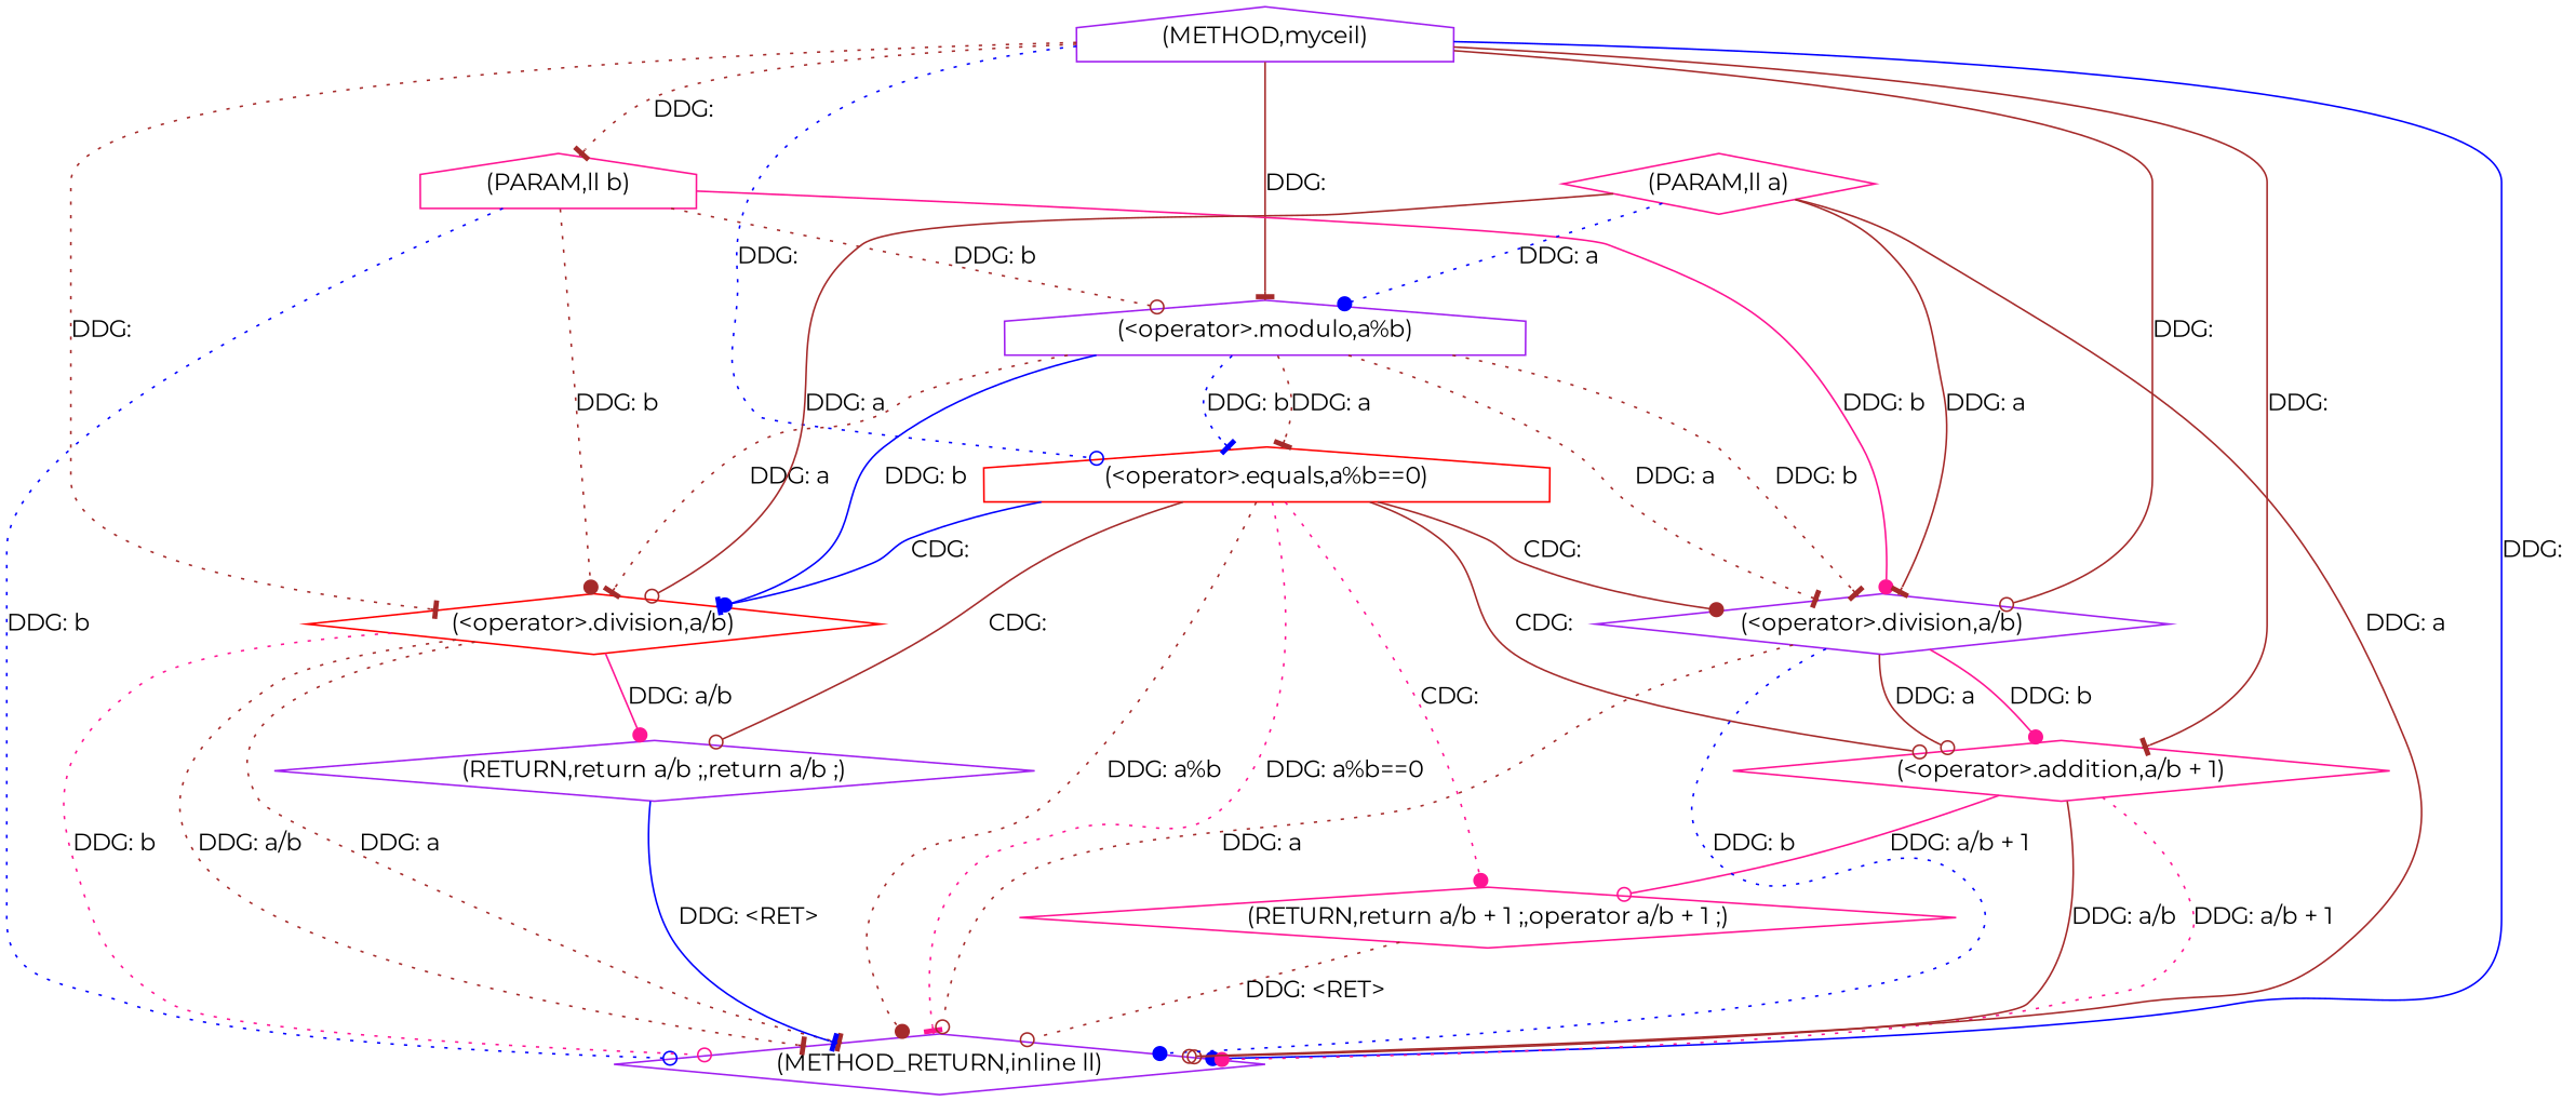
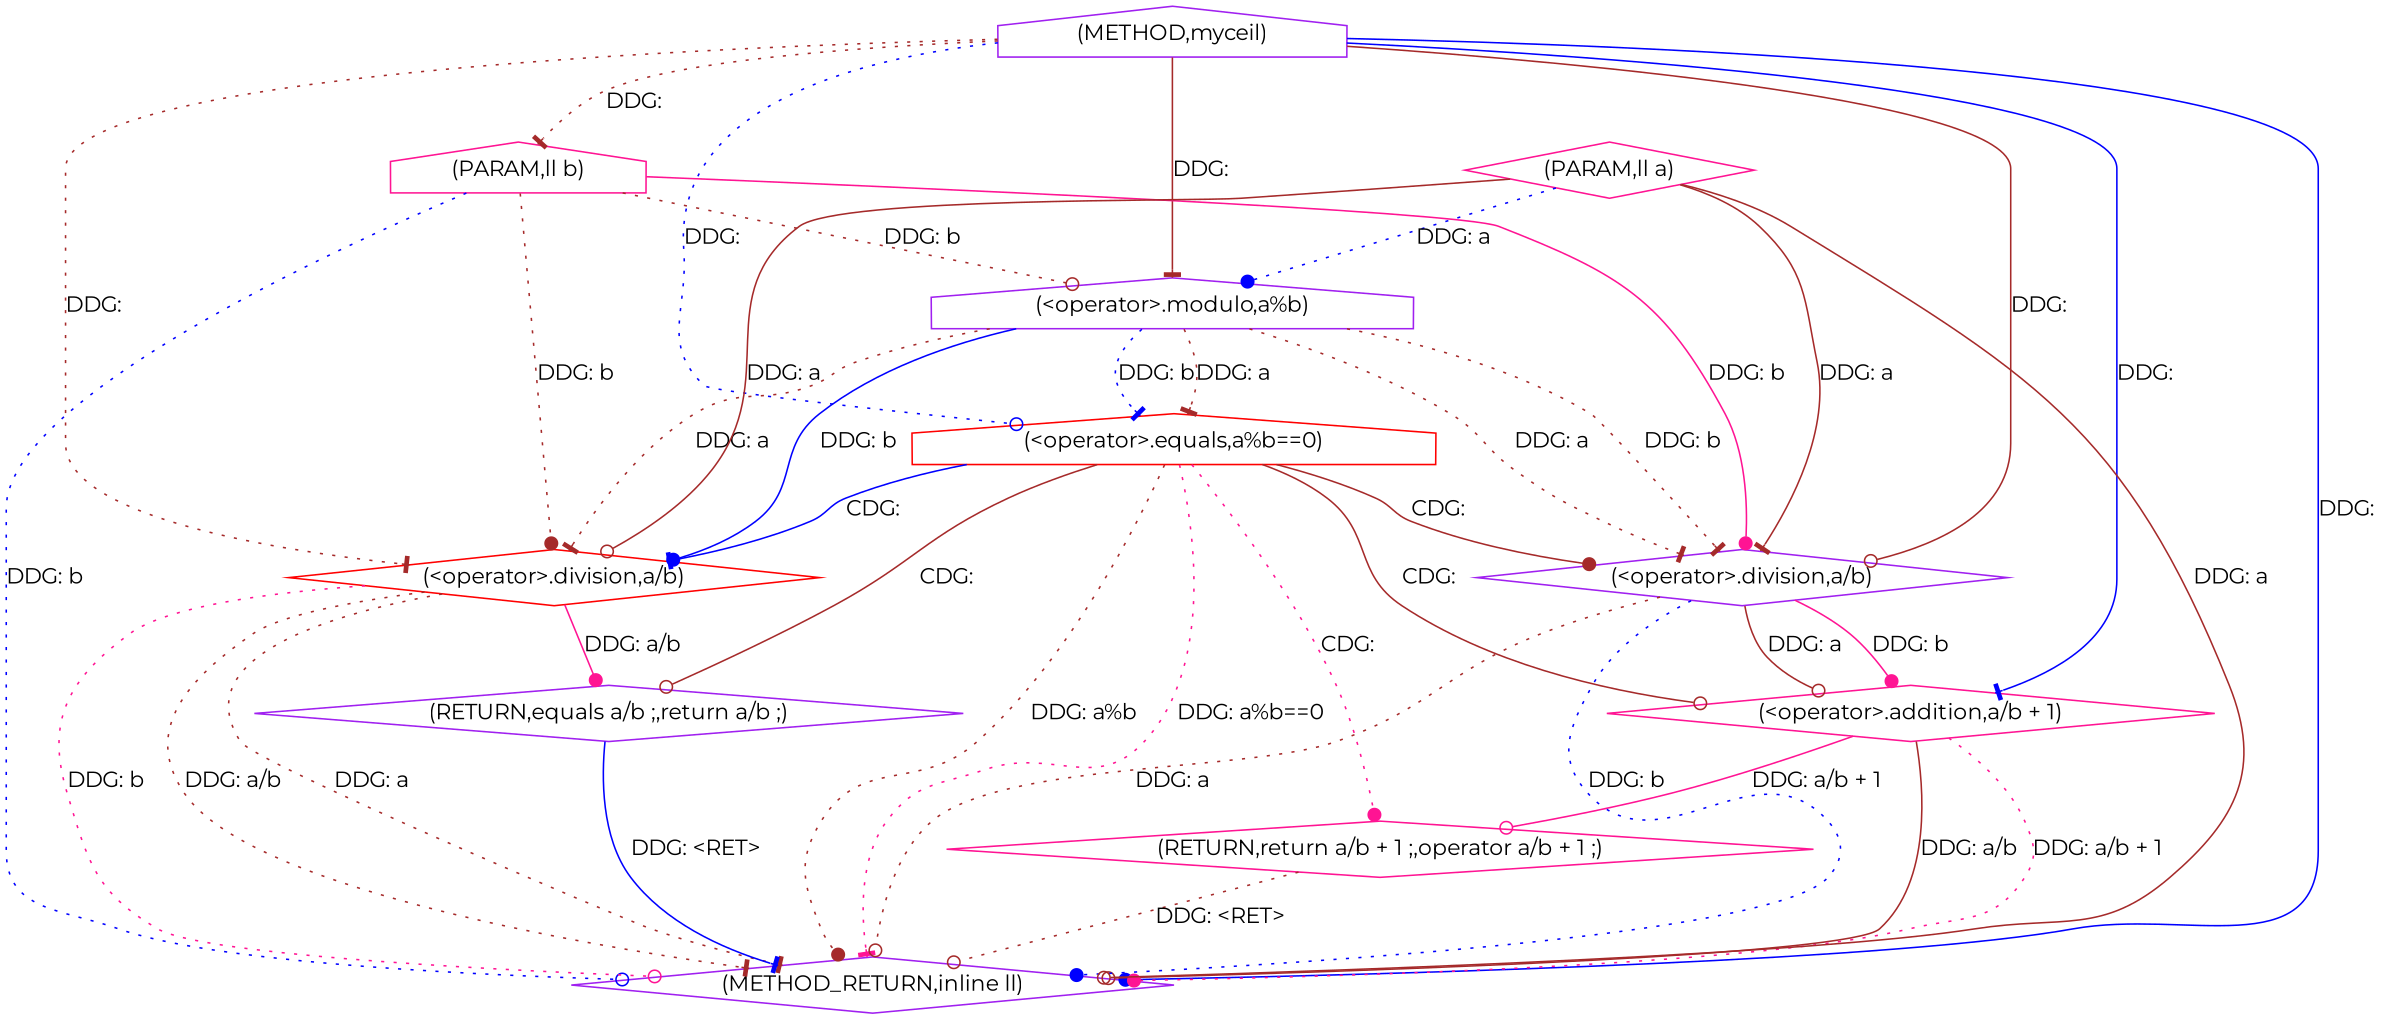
  digraph {
    fontname=Montserrat
    node [color=purple fontname=Montserrat shape=diamond]
    edge [arrowhead=tee color=brown fontname=Montserrat style=dotted]
    n1 [label="(METHOD,myceil)" shape=house]
    n2 [color=deeppink label="(PARAM,ll b)" shape=house]
    n3 [color=red label="(<operator>.equals,a%b==0)" shape=house]
    n4 [color=red label="(<operator>.division,a/b)"]
    n5 [label="(<operator>.modulo,a%b)" shape=house]
    n6 [color=deeppink label="(<operator>.addition,a/b + 1)"]
    n7 [label="(<operator>.division,a/b)"]
    n8 [label="(METHOD_RETURN,inline ll)"]
    n9 [color=deeppink label="(PARAM,ll a)"]
-   n10 [label="(RETURN,return a/b ;,return a/b ;)"]
+   n10 [label="(RETURN,equals a/b ;,return a/b ;)"]
    n11 [color=deeppink label="(RETURN,return a/b + 1 ;,operator a/b + 1 ;)"]
    n1 -> n2 [label="DDG: "]
    n1 -> n3 [arrowhead=odot color=blue label="DDG: "]
    n1 -> n4 [label="DDG: "]
    n1 -> n5 [label="DDG: " style=solid]
-   n1 -> n6 [label="DDG: " style=solid]
+   n1 -> n6 [color=blue label="DDG: " style=solid]
    n1 -> n7 [arrowhead=odot label="DDG: " style=solid]
    n1 -> n8 [arrowhead=dot color=blue label="DDG: " style=solid]
    n2 -> n4 [arrowhead=dot label="DDG: b"]
    n2 -> n5 [arrowhead=odot label="DDG: b"]
    n2 -> n7 [arrowhead=dot color=deeppink label="DDG: b" style=solid]
    n2 -> n8 [arrowhead=odot color=blue label="DDG: b"]
    n3 -> n4 [color=blue label="CDG: " style=solid]
    n3 -> n6 [arrowhead=odot label="CDG: " style=solid]
    n3 -> n7 [arrowhead=dot label="CDG: " style=solid]
    n3 -> n8 [arrowhead=dot label="DDG: a%b"]
    n3 -> n8 [color=deeppink label="DDG: a%b==0"]
    n3 -> n10 [arrowhead=odot label="CDG: " style=solid]
    n3 -> n11 [arrowhead=dot color=deeppink label="CDG: "]
    n4 -> n8 [label="DDG: a"]
    n4 -> n8 [arrowhead=odot color=deeppink label="DDG: b"]
    n4 -> n8 [label="DDG: a/b"]
    n4 -> n10 [arrowhead=dot color=deeppink label="DDG: a/b" style=solid]
    n5 -> n3 [color=blue label="DDG: b"]
    n5 -> n3 [label="DDG: a"]
    n5 -> n4 [label="DDG: a"]
    n5 -> n4 [arrowhead=dot color=blue label="DDG: b" style=solid]
    n5 -> n7 [label="DDG: a"]
    n5 -> n7 [label="DDG: b"]
    n6 -> n8 [arrowhead=odot label="DDG: a/b" style=solid]
    n6 -> n8 [arrowhead=dot color=deeppink label="DDG: a/b + 1"]
    n6 -> n11 [arrowhead=odot color=deeppink label="DDG: a/b + 1" style=solid]
    n7 -> n6 [arrowhead=dot color=deeppink label="DDG: b" style=solid]
    n7 -> n6 [arrowhead=odot label="DDG: a" style=solid]
    n7 -> n8 [arrowhead=odot label="DDG: a"]
    n7 -> n8 [arrowhead=dot color=blue label="DDG: b"]
    n9 -> n4 [arrowhead=odot label="DDG: a" style=solid]
    n9 -> n5 [arrowhead=dot color=blue label="DDG: a"]
    n9 -> n7 [label="DDG: a" style=solid]
    n9 -> n8 [arrowhead=odot label="DDG: a" style=solid]
    n10 -> n8 [color=blue label="DDG: <RET>" style=solid]
    n11 -> n8 [arrowhead=odot label="DDG: <RET>"]
  }
